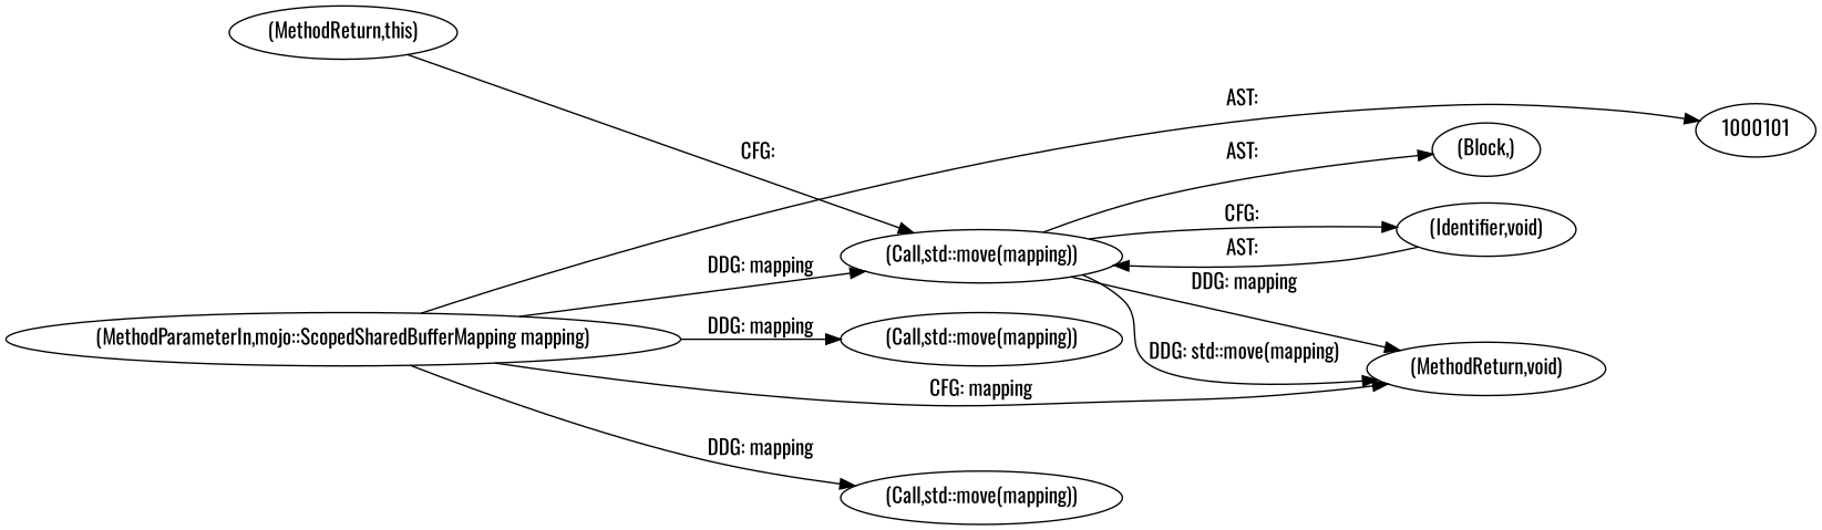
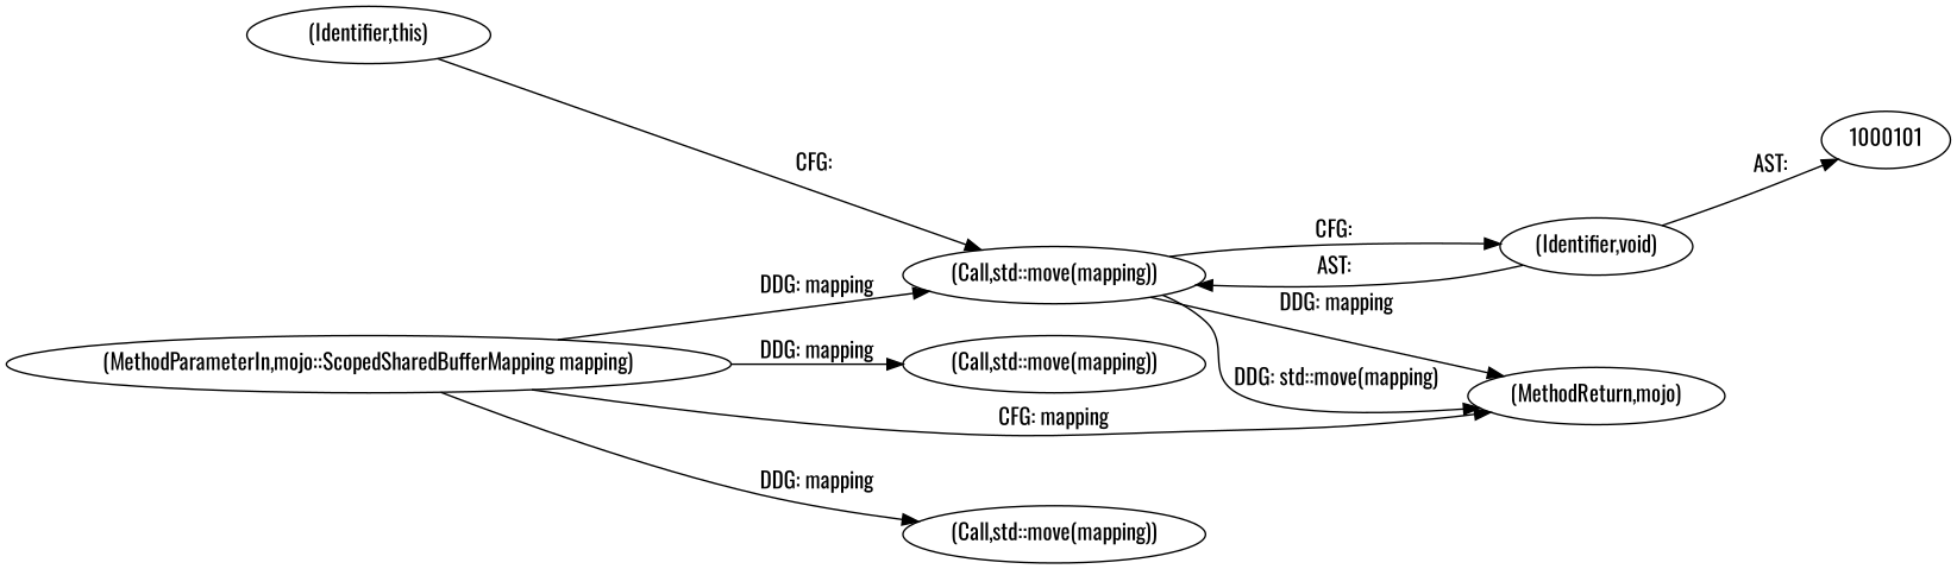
  digraph {
    fontname=Oswald
    rankdir=LR
    node [fontname=Oswald]
    edge [fontname=Oswald]
    n1 [label="(Call,std::move(mapping))"]
-   n2 [label="(Block,)"]
    n3 [label="(Identifier,void)"]
-   n4 [label="(MethodReturn,void)"]
+   n4 [label="(MethodReturn,mojo)"]
    n5 [label="(MethodParameterIn,mojo::ScopedSharedBufferMapping mapping)"]
    n6 [label="(Call,std::move(mapping))"]
    n7 [label="(Call,std::move(mapping))"]
    1000101
-   n9 [label="(MethodReturn,this)"]
-   n1 -> n2 [label="AST: "]
+   n9 [label="(Identifier,this)"]
    n1 -> n3 [label="CFG: "]
    n1 -> n4 [label="DDG: mapping"]
    n1 -> n4 [label="DDG: std::move(mapping)"]
    n3 -> n1 [label="AST: "]
    n5 -> n1 [label="DDG: mapping"]
    n5 -> n4 [label="CFG: mapping"]
    n5 -> n6 [label="DDG: mapping"]
    n5 -> n7 [label="DDG: mapping"]
-   n5 -> 1000101 [label="AST: "]
+   n3 -> 1000101 [label="AST: "]
    n9 -> n1 [label="CFG: "]
  }
